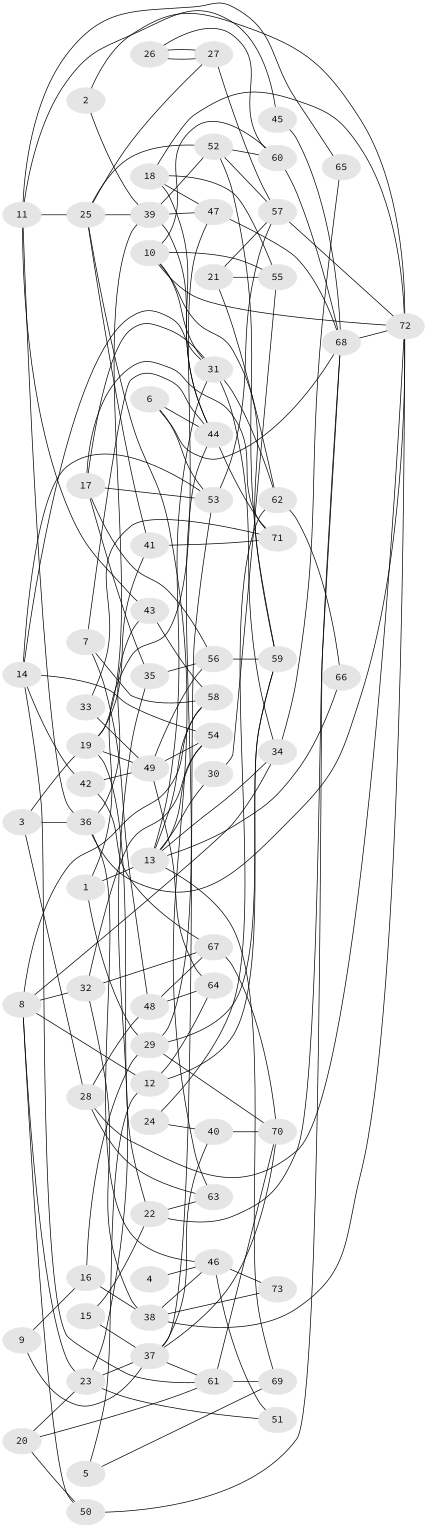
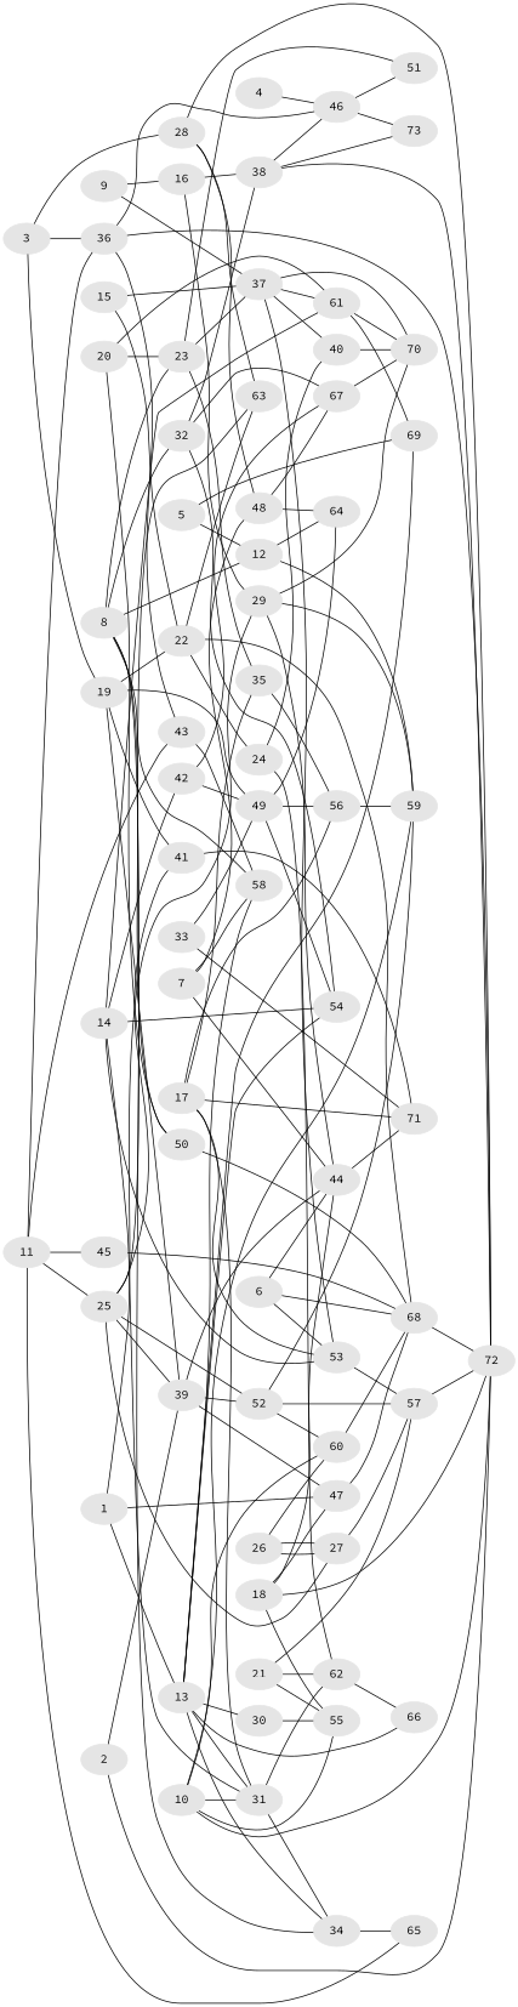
  graph {
    fontname="Source Code Pro"
    rankdir=LR
    node [color=gray90 fontname="Source Code Pro" style=filled]
    edge [fontname="Source Code Pro"]
    1
    13
    29
    47
    69
    58
    34
    31
    30
    54
    66
    44
    59
    70
    68
    2
    39
    72
    52
    3
    19
    28
    36
    22
    41
    49
    48
    63
    46
    43
    4
    37
    53
    61
    40
    51
    73
    5
    12
    64
    6
    71
    57
    7
    67
    8
    23
    32
    50
    35
    38
    65
    9
    16
    10
    55
    60
    62
    11
    25
    45
    27
    14
    42
    15
    24
    17
    56
    18
    20
    21
    26
    33
    1 -- 13
    1 -- 29
    1 -- 47
    13 -- 69
    13 -- 58
    13 -- 34
    13 -- 31
    13 -- 30
    13 -- 54
    13 -- 66
    29 -- 44
    29 -- 59
    29 -- 70
    47 -- 68
    34 -- 65
    31 -- 34
    31 -- 62
    30 -- 55
    44 -- 71
    68 -- 72
    2 -- 39
    2 -- 72
    39 -- 47
    39 -- 44
    39 -- 52
    52 -- 59
    52 -- 57
    52 -- 60
    3 -- 19
    3 -- 28
    3 -- 36
    19 -- 39
    19 -- 22
    19 -- 41
    19 -- 49
    28 -- 72
    28 -- 48
    28 -- 63
    36 -- 72
    36 -- 46
    36 -- 43
    22 -- 68
    22 -- 63
+   22 -- 24
    41 -- 71
    49 -- 54
    49 -- 64
    49 -- 56
    48 -- 64
    48 -- 67
    46 -- 51
    46 -- 73
    43 -- 58
    4 -- 46
    37 -- 70
    37 -- 53
    37 -- 61
    37 -- 40
    53 -- 57
    61 -- 69
    61 -- 70
    40 -- 70
    5 -- 69
    5 -- 12
    12 -- 59
    12 -- 64
    6 -- 44
    6 -- 68
    6 -- 53
    57 -- 72
    7 -- 58
    7 -- 44
    7 -- 48
    67 -- 70
    8 -- 58
    8 -- 34
    8 -- 12
    8 -- 23
    8 -- 32
    8 -- 50
    23 -- 37
    23 -- 51
    23 -- 35
    32 -- 54
    32 -- 67
    32 -- 38
    50 -- 68
    35 -- 56
    38 -- 72
    38 -- 46
    38 -- 73
    9 -- 37
    9 -- 16
    16 -- 29
    16 -- 38
    10 -- 31
    10 -- 59
    10 -- 72
    10 -- 55
    10 -- 60
    60 -- 68
    62 -- 66
    11 -- 36
    11 -- 43
    11 -- 65
    11 -- 25
    11 -- 45
    25 -- 39
    25 -- 52
    25 -- 41
    25 -- 63
    25 -- 27
    45 -- 68
    27 -- 57
    14 -- 31
    14 -- 54
    14 -- 53
    14 -- 61
    14 -- 42
    42 -- 49
    42 -- 67
    15 -- 22
    15 -- 37
    24 -- 40
    24 -- 62
    17 -- 31
    17 -- 53
    17 -- 71
    17 -- 35
    17 -- 56
    56 -- 59
    18 -- 47
    18 -- 44
    18 -- 72
    18 -- 55
    20 -- 61
    20 -- 23
    20 -- 50
    21 -- 57
    21 -- 55
    21 -- 62
    26 -- 60
    26 -- 27
    26 -- 27
    33 -- 49
    33 -- 71
  }
